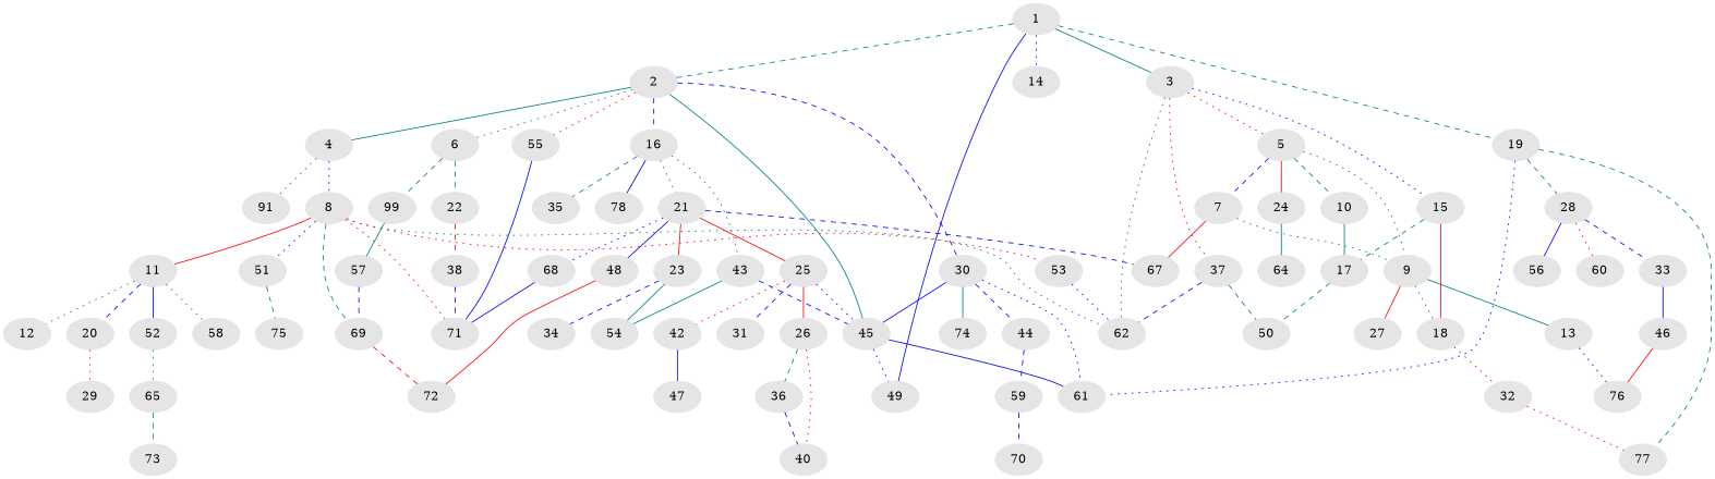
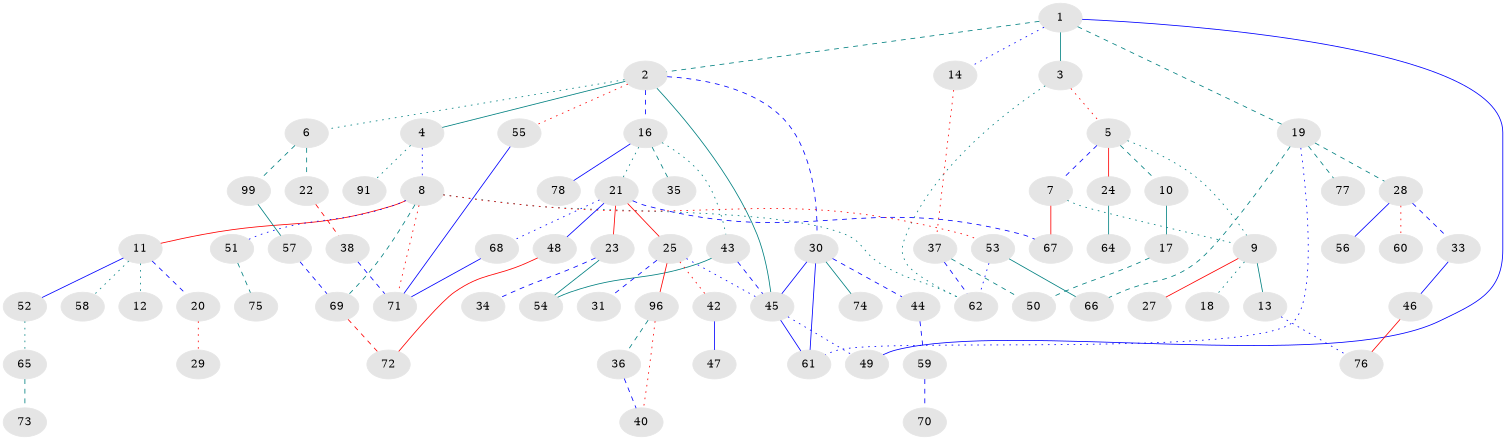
  graph {
    node [color=gray90 style=filled]
    edge [color=teal style=dashed]
    1
    2
    3
    14
    19
    49
    4
    6
    16
    30
    45
    55
    5
-   15
    62
    37
    28
    61
+   66
    77
    8
    n22 [label=91]
    22
    n24 [label=99]
    21
    35
    43
    78
    44
    74
    71
    7
    9
    10
    24
    18
    17
    11
    51
    53
    69
    67
    13
    27
    64
    38
    57
    12
    20
    52
    58
    75
    72
    76
-   32
    50
    29
    65
    23
    25
    48
    68
    54
    33
    56
    60
    34
-   26
+   26 [label=96]
    31
    42
    36
    40
    47
    46
    59
    70
    73
    1 -- 2
    1 -- 3 [style=solid]
    1 -- 14 [color=blue style=dotted]
    1 -- 19
    1 -- 49 [color=blue style=solid]
    2 -- 4 [style=solid]
    2 -- 6 [style=dotted]
    2 -- 16 [color=blue]
    2 -- 30 [color=blue]
    2 -- 45 [style=solid]
    2 -- 55 [color=red style=dotted]
    3 -- 5 [color=red style=dotted]
-   3 -- 15 [color=blue style=dotted]
    3 -- 62 [style=dotted]
-   3 -- 37 [color=red style=dotted]
+   14 -- 37 [color=red style=dotted]
    19 -- 28
    19 -- 61 [color=blue style=dotted]
+   19 -- 66
    19 -- 77
    4 -- 8 [color=blue style=dotted]
    4 -- n22 [style=dotted]
    6 -- 22
    6 -- n24
    16 -- 21 [style=dotted]
    16 -- 35
    16 -- 43 [style=dotted]
    16 -- 78 [color=blue style=solid]
    30 -- 45 [color=blue style=solid]
-   30 -- 61 [color=blue style=dotted]
+   30 -- 61 [color=blue style=solid]
    30 -- 44 [color=blue]
    30 -- 74 [style=solid]
    45 -- 49 [color=blue style=dotted]
    45 -- 61 [color=blue style=solid]
    55 -- 71 [color=blue style=solid]
    5 -- 7 [color=blue]
    5 -- 9 [style=dotted]
    5 -- 10
    5 -- 24 [color=red style=solid]
-   15 -- 18 [color=red style=solid]
-   15 -- 17
    37 -- 62 [color=blue]
    37 -- 50
    28 -- 33 [color=blue]
    28 -- 56 [color=blue style=solid]
    28 -- 60 [color=red style=dotted]
    8 -- 62 [style=dotted]
    8 -- 71 [color=red style=dotted]
    8 -- 11 [color=red style=solid]
    8 -- 51 [color=blue style=dotted]
    8 -- 53 [color=red style=dotted]
    8 -- 69
    22 -- 38 [color=red]
    n24 -- 57 [style=solid]
    21 -- 67 [color=blue]
    21 -- 23 [color=red style=solid]
    21 -- 25 [color=red style=solid]
    21 -- 48 [color=blue style=solid]
    21 -- 68 [color=blue style=dotted]
    43 -- 45 [color=blue]
    43 -- 54 [style=solid]
    44 -- 59 [color=blue]
    7 -- 9 [style=dotted]
    7 -- 67 [color=red style=solid]
    9 -- 18 [style=dotted]
    9 -- 13 [style=solid]
    9 -- 27 [color=red style=solid]
    10 -- 17 [style=solid]
    24 -- 64 [style=solid]
-   18 -- 32 [color=red style=dotted]
    17 -- 50
    11 -- 12 [style=dotted]
    11 -- 20 [color=blue]
    11 -- 52 [color=blue style=solid]
    11 -- 58 [style=dotted]
    51 -- 75
    53 -- 62 [color=blue style=dotted]
+   53 -- 66 [style=solid]
    69 -- 72 [color=red]
    13 -- 76 [color=blue style=dotted]
    38 -- 71 [color=blue]
    57 -- 69 [color=blue]
    20 -- 29 [color=red style=dotted]
    52 -- 65 [style=dotted]
-   32 -- 77 [color=red style=dotted]
    65 -- 73
    23 -- 54 [style=solid]
    23 -- 34 [color=blue]
    25 -- 45 [color=blue style=dotted]
    25 -- 26 [color=red style=solid]
    25 -- 31 [color=blue]
    25 -- 42 [color=red style=dotted]
    48 -- 72 [color=red style=solid]
    68 -- 71 [color=blue style=solid]
    33 -- 46 [color=blue style=solid]
    26 -- 36
    26 -- 40 [color=red style=dotted]
    42 -- 47 [color=blue style=solid]
    36 -- 40 [color=blue]
    46 -- 76 [color=red style=solid]
    59 -- 70 [color=blue]
  }
